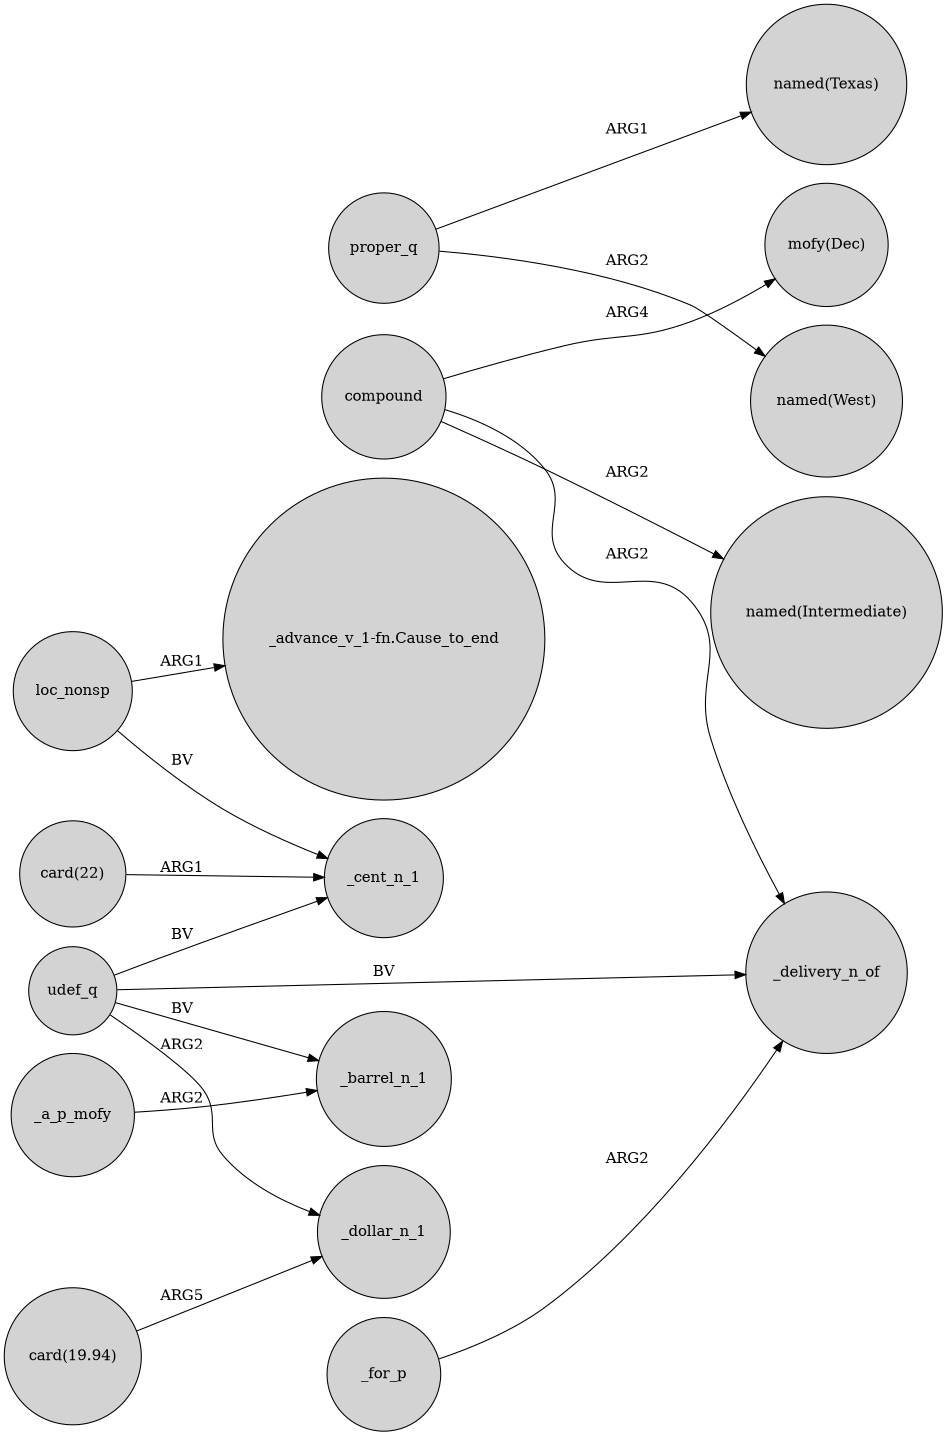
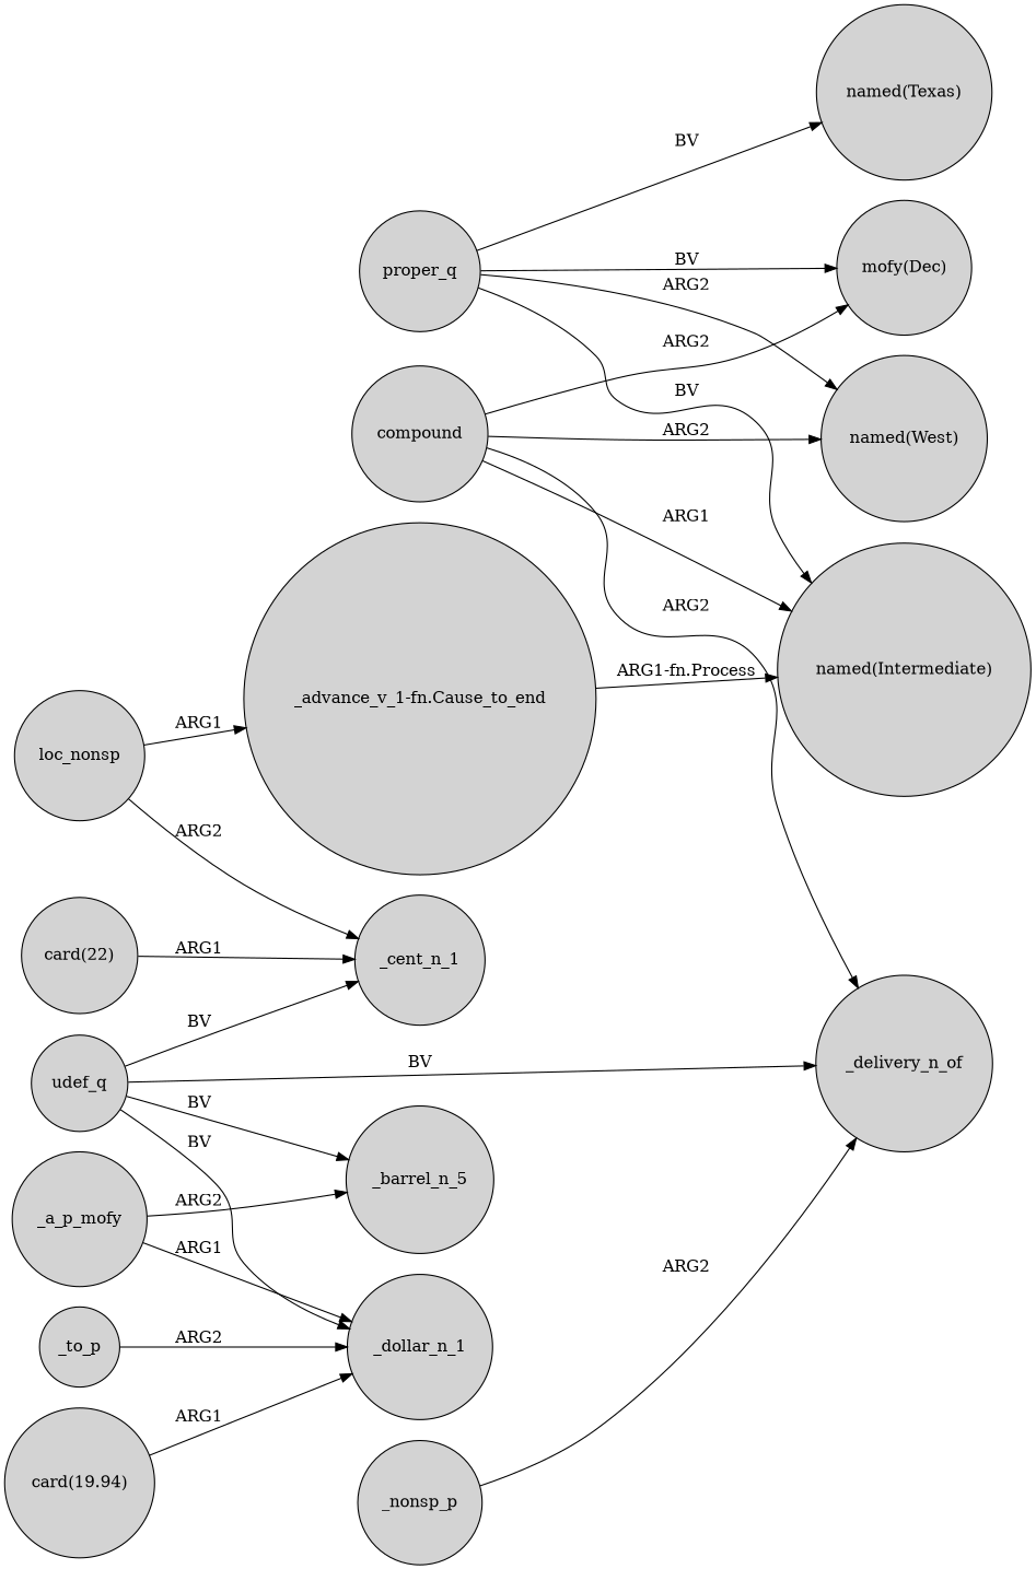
  digraph {
    rankdir=LR
    node [shape=circle style=filled]
    proper_q
    "named(Texas)"
    "mofy(Dec)"
    "named(West)"
    "named(Intermediate)"
    n6 [label=_a_p_mofy]
-   _barrel_n_1
+   _barrel_n_1 [label=_barrel_n_5]
    _dollar_n_1
    "card(22)"
    _cent_n_1
+   _to_p
    "_advance_v_1-fn.Cause_to_end"
    udef_q
    _delivery_n_of
    compound
    loc_nonsp
    "card(19.94)"
-   _for_p
-   proper_q -> "named(Texas)" [label=ARG1]
+   _for_p [label=_nonsp_p]
+   proper_q -> "named(Texas)" [label=BV]
+   proper_q -> "mofy(Dec)" [label=BV]
    proper_q -> "named(West)" [label=ARG2]
+   proper_q -> "named(Intermediate)" [label=BV]
    n6 -> _barrel_n_1 [label=ARG2]
+   n6 -> _dollar_n_1 [label=ARG1]
    "card(22)" -> _cent_n_1 [label=ARG1]
+   _to_p -> _dollar_n_1 [label=ARG2]
+   "_advance_v_1-fn.Cause_to_end" -> "named(Intermediate)" [label="ARG1-fn.Process"]
    udef_q -> _barrel_n_1 [label=BV]
-   udef_q -> _dollar_n_1 [label=ARG2]
+   udef_q -> _dollar_n_1 [label=BV]
    udef_q -> _cent_n_1 [label=BV]
    udef_q -> _delivery_n_of [label=BV]
-   compound -> "mofy(Dec)" [label=ARG4]
-   compound -> "named(Intermediate)" [label=ARG2]
+   compound -> "mofy(Dec)" [label=ARG2]
+   compound -> "named(West)" [label=ARG2]
+   compound -> "named(Intermediate)" [label=ARG1]
    compound -> _delivery_n_of [label=ARG2]
-   loc_nonsp -> _cent_n_1 [label=BV]
+   loc_nonsp -> _cent_n_1 [label=ARG2]
    loc_nonsp -> "_advance_v_1-fn.Cause_to_end" [label=ARG1]
-   "card(19.94)" -> _dollar_n_1 [label=ARG5]
+   "card(19.94)" -> _dollar_n_1 [label=ARG1]
    _for_p -> _delivery_n_of [label=ARG2]
  }
